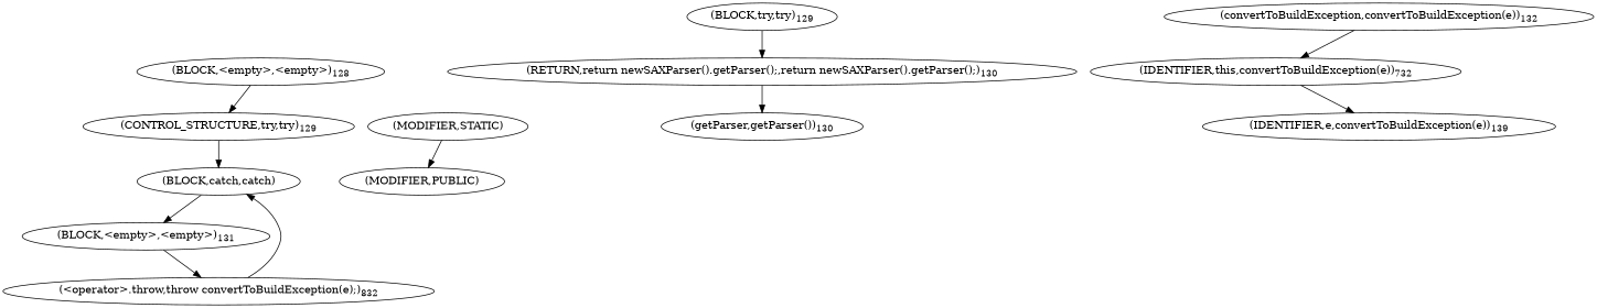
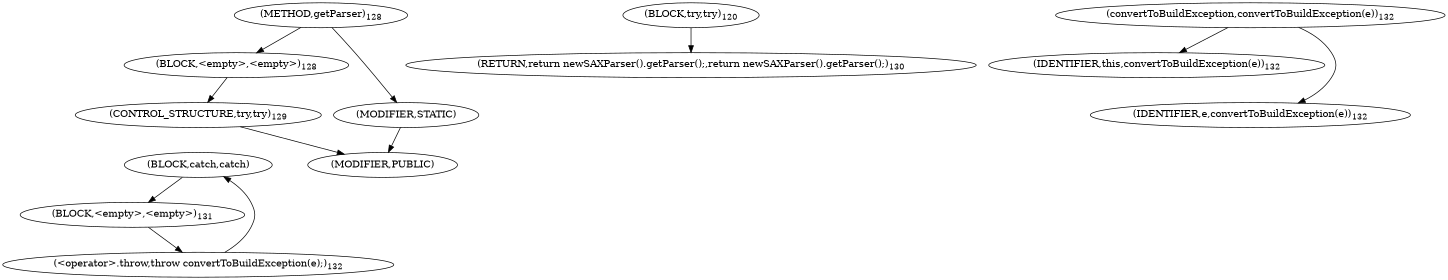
  digraph {
+   n1 [label=<(METHOD,getParser)<SUB>128</SUB>>]
    n2 [label=<(BLOCK,&lt;empty&gt;,&lt;empty&gt;)<SUB>128</SUB>>]
    n3 [label=<(MODIFIER,STATIC)>]
    n4 [label=<(CONTROL_STRUCTURE,try,try)<SUB>129</SUB>>]
    n5 [label=<(MODIFIER,PUBLIC)>]
    n6 [label=<(BLOCK,catch,catch)>]
-   n7 [label=<(BLOCK,try,try)<SUB>129</SUB>>]
+   n7 [label=<(BLOCK,try,try)<SUB>120</SUB>>]
    n8 [label=<(RETURN,return newSAXParser().getParser();,return newSAXParser().getParser();)<SUB>130</SUB>>]
    n9 [label=<(BLOCK,&lt;empty&gt;,&lt;empty&gt;)<SUB>131</SUB>>]
-   n10 [label=<(getParser,getParser())<SUB>130</SUB>>]
-   n11 [label=<(&lt;operator&gt;.throw,throw convertToBuildException(e);)<SUB>832</SUB>>]
+   n11 [label=<(&lt;operator&gt;.throw,throw convertToBuildException(e);)<SUB>132</SUB>>]
    n12 [label=<(convertToBuildException,convertToBuildException(e))<SUB>132</SUB>>]
-   n13 [label=<(IDENTIFIER,this,convertToBuildException(e))<SUB>732</SUB>>]
-   n14 [label=<(IDENTIFIER,e,convertToBuildException(e))<SUB>139</SUB>>]
+   n13 [label=<(IDENTIFIER,this,convertToBuildException(e))<SUB>132</SUB>>]
+   n14 [label=<(IDENTIFIER,e,convertToBuildException(e))<SUB>132</SUB>>]
+   n1 -> n2
+   n1 -> n3
    n2 -> n4
    n3 -> n5
-   n4 -> n6
+   n4 -> n5
    n6 -> n9
    n7 -> n8
-   n8 -> n10
    n9 -> n11
    n11 -> n6
    n12 -> n13
-   n13 -> n14
+   n12 -> n14
  }
